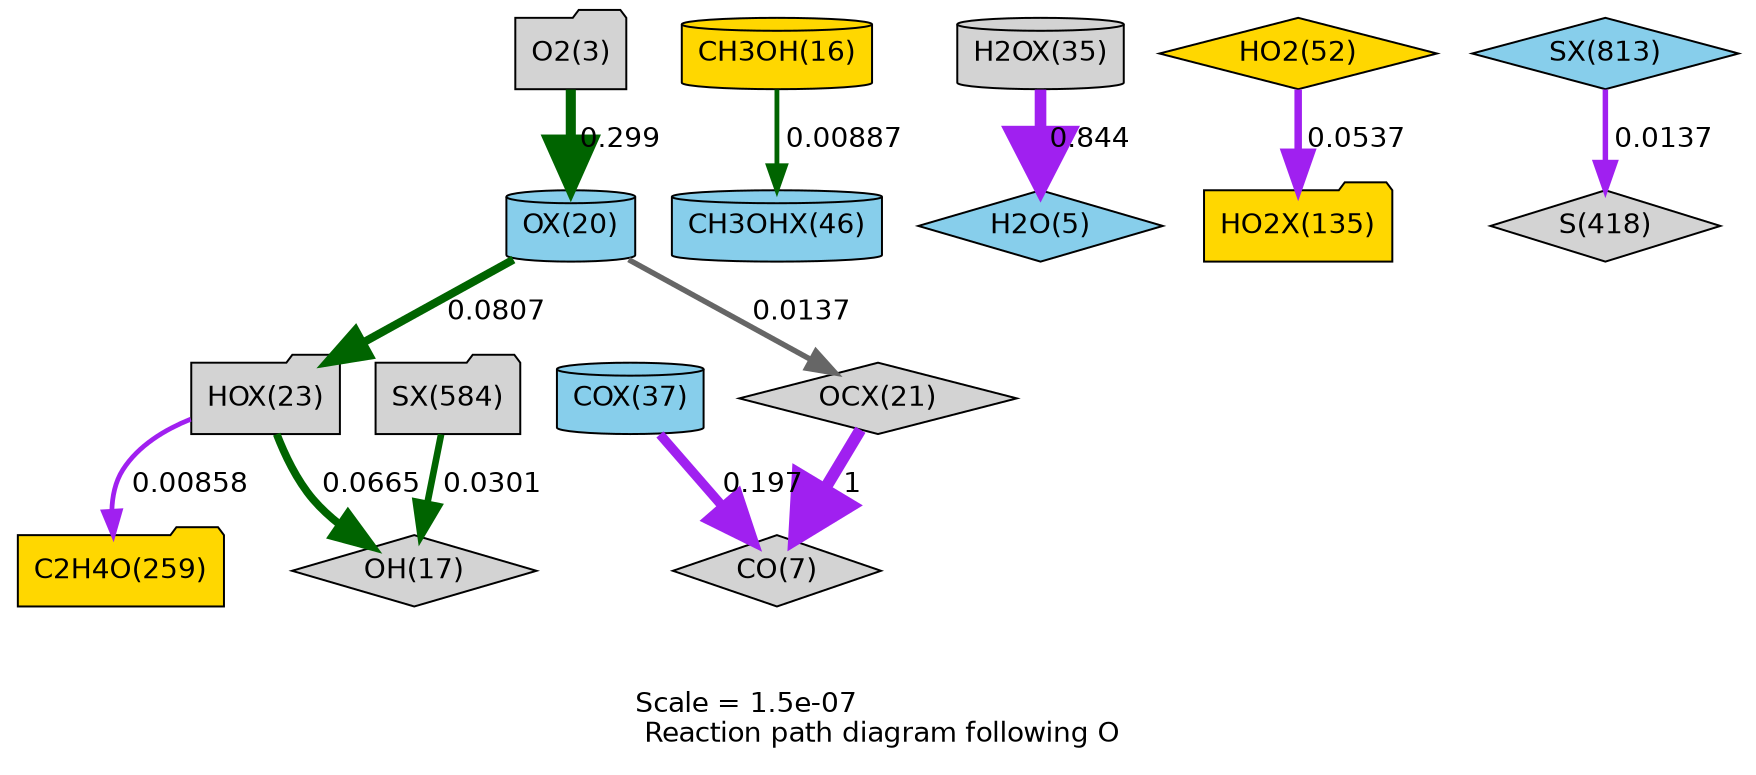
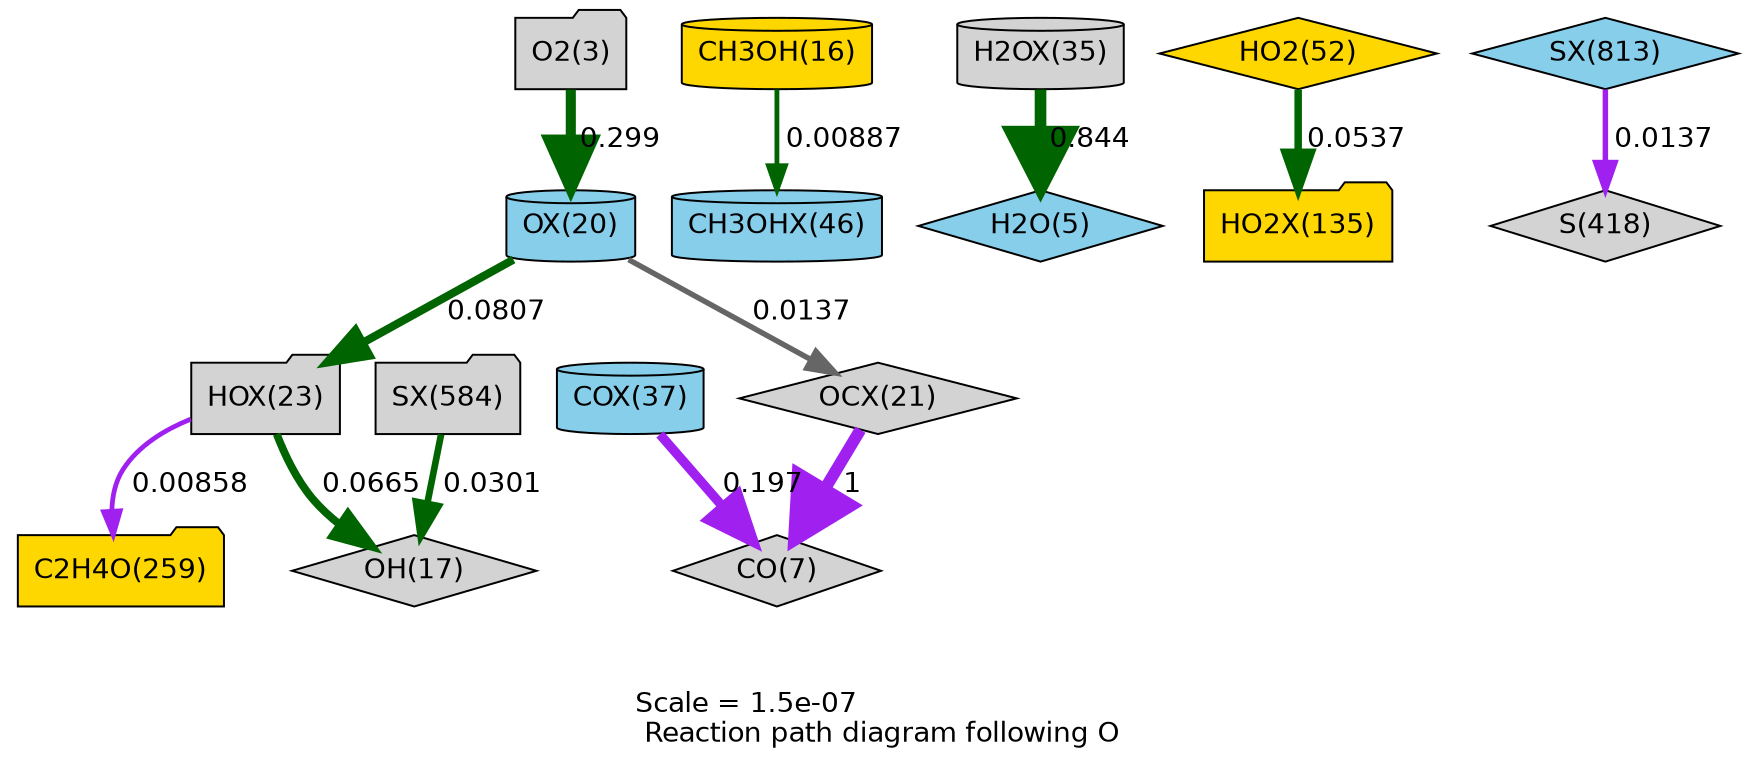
  digraph {
    fontname=Helvetica
    label="Scale = 1.5e-07\l Reaction path diagram following O"
    node [fillcolor=lightgrey fontname=Helvetica shape=diamond style=filled]
    edge [arrowsize=1.38 color=darkgreen fontname=Helvetica penwidth=2.76]
    n1 [label="O2(3)" shape=folder]
    n2 [fillcolor=skyblue label="OX(20)" shape=cylinder]
    n3 [label="HOX(23)" shape=folder]
    n4 [label="OCX(21)"]
    n5 [label="OH(17)"]
    n6 [fillcolor=gold label="C2H4O(259)" shape=folder]
    n7 [label="CO(7)"]
    n8 [fillcolor=gold label="CH3OH(16)" shape=cylinder]
    n9 [fillcolor=skyblue label="CH3OHX(46)" shape=cylinder]
    n10 [label="H2OX(35)" shape=cylinder]
    n11 [fillcolor=skyblue label="H2O(5)"]
    n12 [fillcolor=gold label="HO2(52)"]
    n13 [fillcolor=gold label="HO2X(135)" shape=folder]
    n14 [fillcolor=skyblue label="COX(37)" shape=cylinder]
    n15 [label="SX(584)" shape=folder]
    n16 [fillcolor=skyblue label="SX(813)"]
    n17 [label="S(418)"]
    n1 -> n2 [arrowsize=2.54 label=" 0.299" penwidth=5.09]
    n2 -> n3 [arrowsize=2.05 label=" 0.0807" penwidth=4.1]
    n2 -> n4 [color=gray40 label=" 0.0137"]
    n3 -> n5 [arrowsize=1.98 label=" 0.0665" penwidth=3.95]
    n3 -> n6 [arrowsize=1.2 color=purple label=" 0.00858" penwidth=2.41]
    n4 -> n7 [arrowsize=3 color=purple label=" 1" penwidth=6]
    n8 -> n9 [arrowsize=1.22 label=" 0.00887" penwidth=2.43]
-   n10 -> n11 [arrowsize=2.94 color=purple label=" 0.844" penwidth=5.87]
-   n12 -> n13 [arrowsize=1.9 color=purple label=" 0.0537" penwidth=3.79]
+   n10 -> n11 [arrowsize=2.94 label=" 0.844" penwidth=5.87]
+   n12 -> n13 [arrowsize=1.9 label=" 0.0537" penwidth=3.79]
    n14 -> n7 [arrowsize=2.39 color=purple label=" 0.197" penwidth=4.77]
    n15 -> n5 [arrowsize=1.68 label=" 0.0301" penwidth=3.36]
    n16 -> n17 [color=purple label=" 0.0137"]
  }
